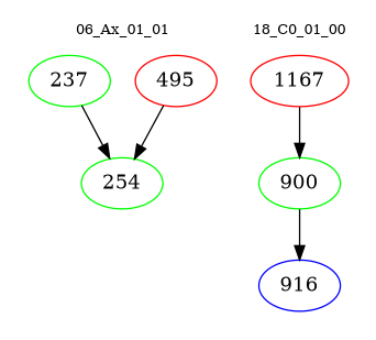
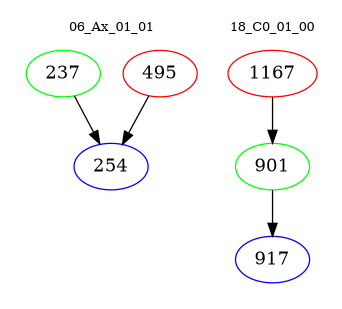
  digraph {
    node [color=red]
    edge [color=black]
    n1 [label=495]
    n2 [color=green label=237]
-   n3 [color=green label=254]
+   n3 [color=blue label=254]
    n4 [label=1167]
-   n5 [color=green label=900]
-   n6 [color=blue label=916]
+   n5 [color=green label=901]
+   n6 [color=blue label=917]
    subgraph cluster_1 {
      color=white
      fontsize=10
      label="06_Ax_01_01"
      n1
      n2
      n3
    }
    subgraph cluster_2 {
      color=white
      fontsize=10
      label="18_C0_01_00"
      n4
      n5
      n6
    }
    n1 -> n3
    n2 -> n3
    n4 -> n5
    n5 -> n6
  }
